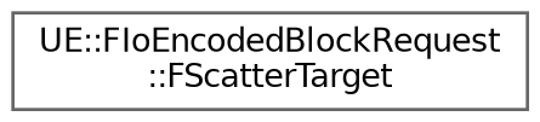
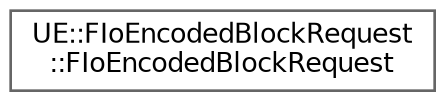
  digraph {
    rankdir=TB
-   n1 [color=grey40 fillcolor=white fontname=Helvetica fontsize=10 height=0.2 label="UE::FIoEncodedBlockRequest\l::FScatterTarget" shape=box style=filled width=0.4]
+   n1 [color=grey40 fillcolor=white fontname=Helvetica fontsize=10 height=0.2 label="UE::FIoEncodedBlockRequest\l::FIoEncodedBlockRequest" shape=box style=filled width=0.4]
  }
